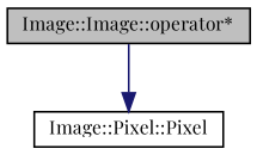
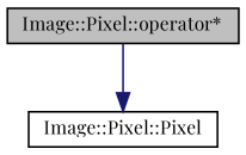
  digraph {
    rankdir=TB
    fontname="Playfair Display"
    node [color=black fontname="Playfair Display" fontsize=10 shape=record style=filled]
-   n1 [fillcolor=grey75 fontcolor=black height=0.2 label="Image::Image::operator*" width=0.4]
+   n1 [fillcolor=grey75 fontcolor=black height=0.2 label="Image::Pixel::operator*" width=0.4]
    n2 [fillcolor=white height=0.2 label="Image::Pixel::Pixel" width=0.4]
    n1 -> n2 [color=midnightblue fontname="Playfair Display" fontsize=10 labelfontname=Helvetica labelfontsize=10 style=solid]
  }
